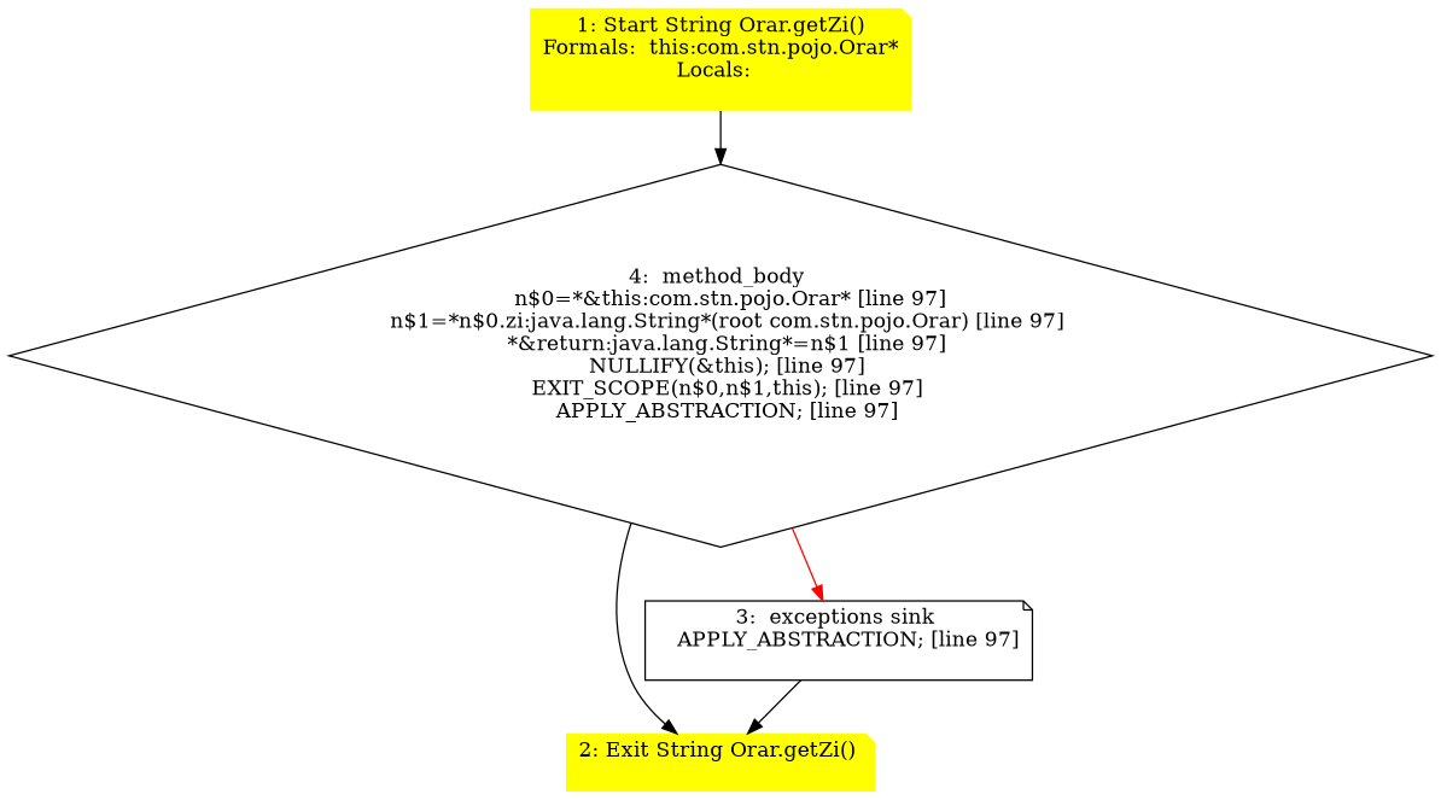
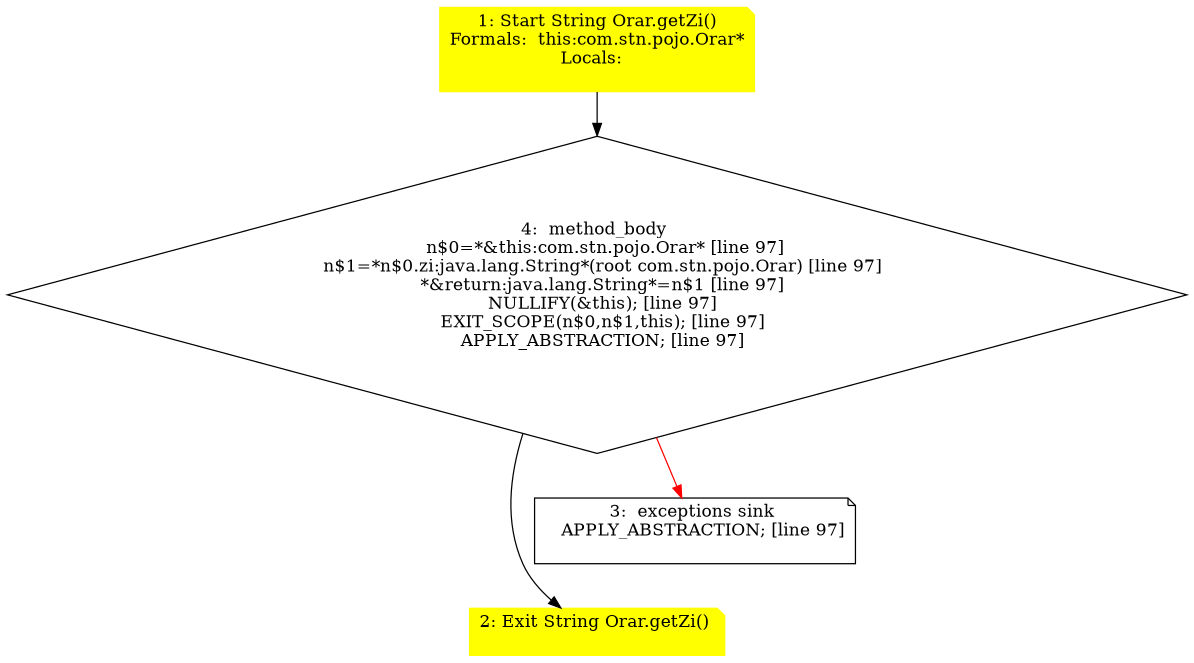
  digraph {
    node [shape=note]
    n1 [color=yellow label="1: Start String Orar.getZi()\nFormals:  this:com.stn.pojo.Orar*\nLocals:  \n  " style=filled]
    n2 [label="4:  method_body \n   n$0=*&this:com.stn.pojo.Orar* [line 97]\n  n$1=*n$0.zi:java.lang.String*(root com.stn.pojo.Orar) [line 97]\n  *&return:java.lang.String*=n$1 [line 97]\n  NULLIFY(&this); [line 97]\n  EXIT_SCOPE(n$0,n$1,this); [line 97]\n  APPLY_ABSTRACTION; [line 97]\n " shape=diamond]
    n3 [color=yellow label="2: Exit String Orar.getZi() \n  " style=filled]
    n4 [label="3:  exceptions sink \n   APPLY_ABSTRACTION; [line 97]\n "]
    n1 -> n2
    n2 -> n3
    n2 -> n4 [color=red]
-   n4 -> n3
  }
